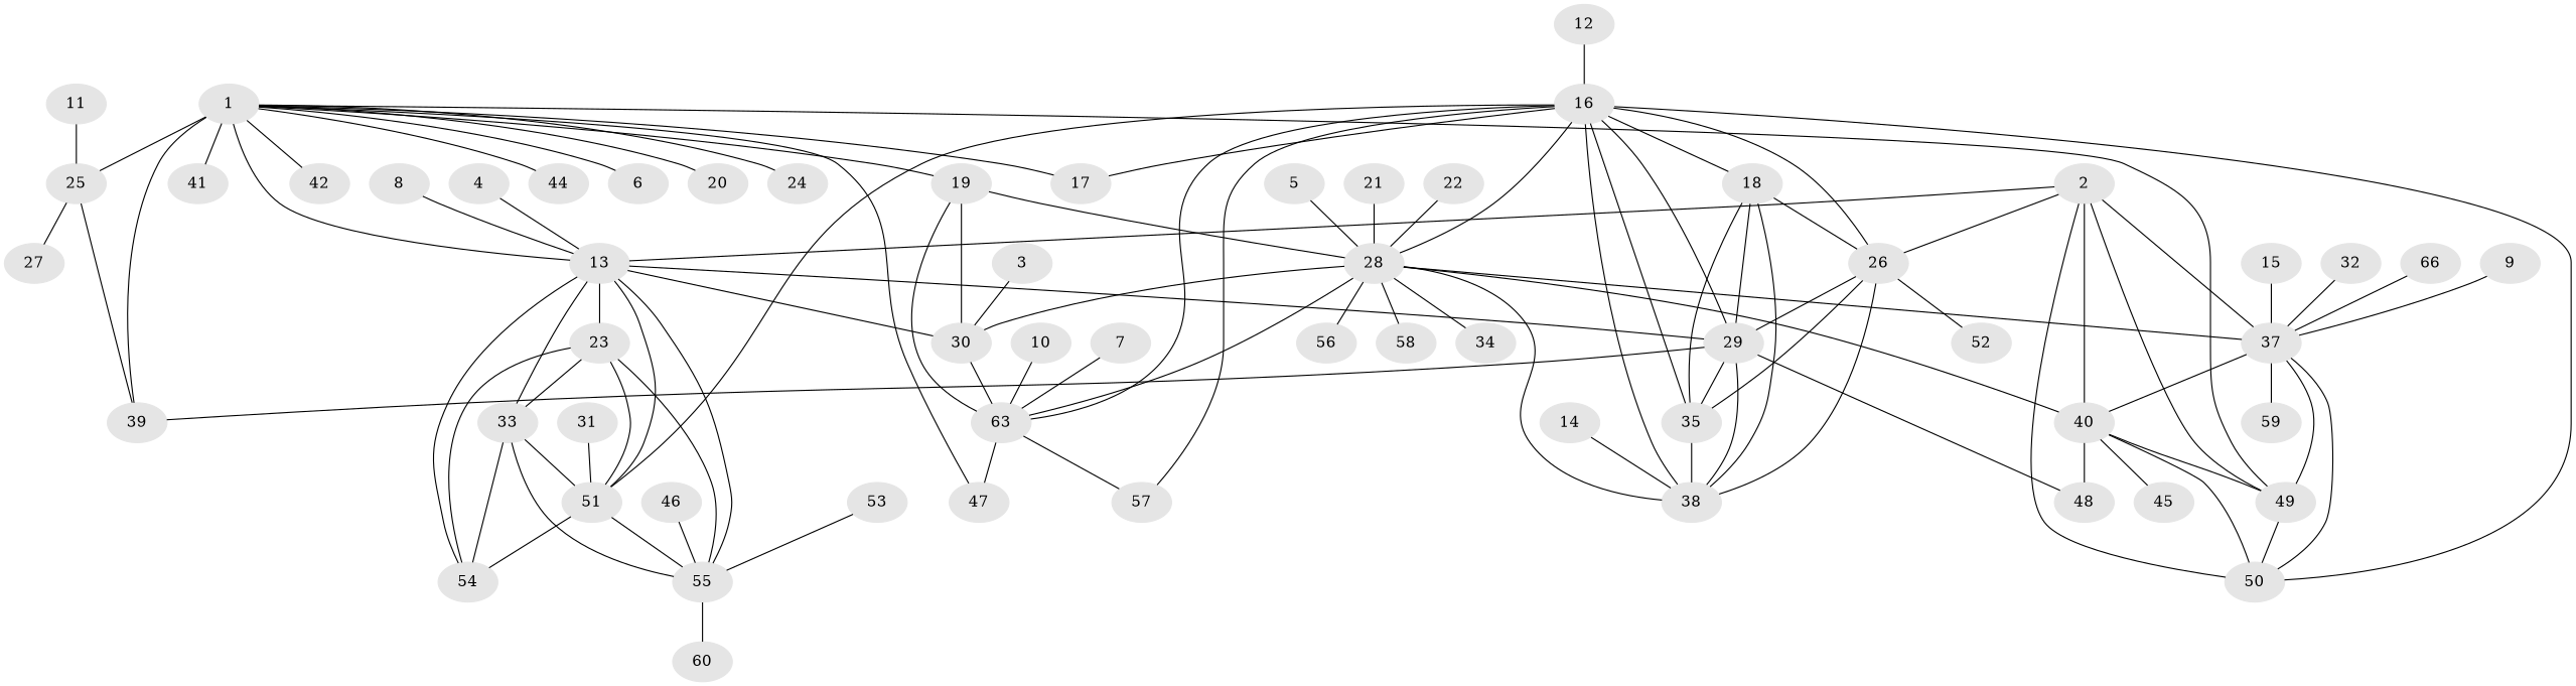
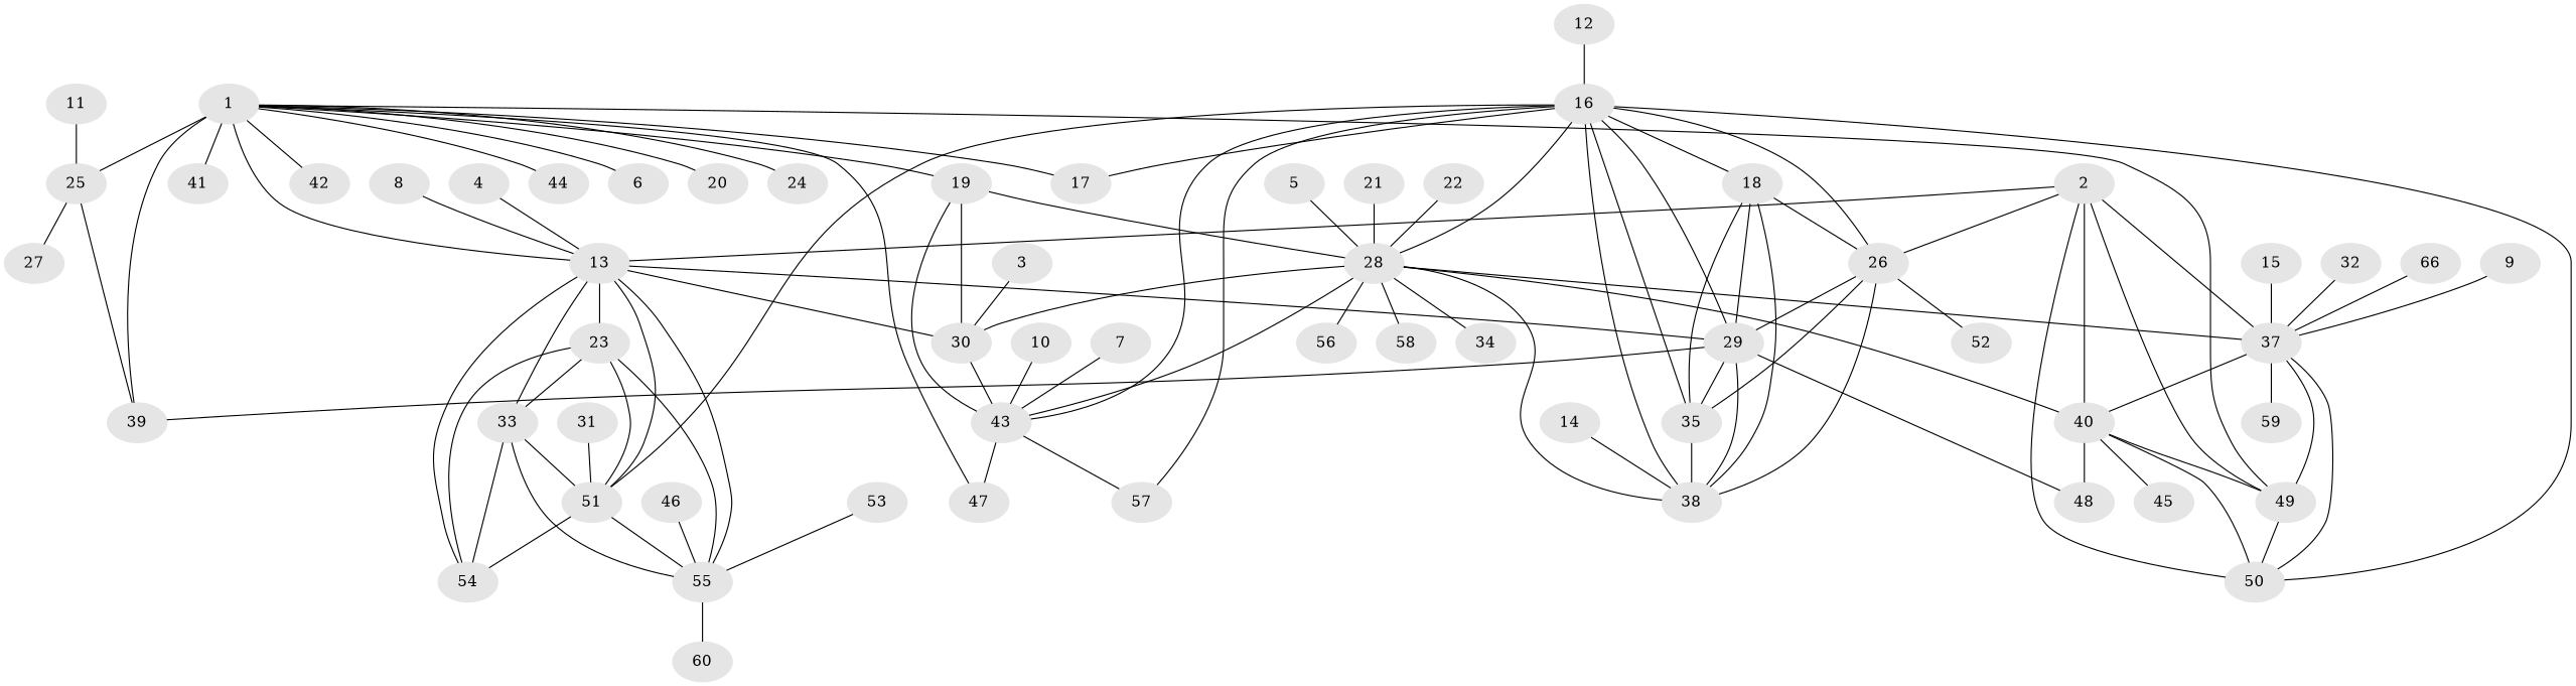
  graph {
    node [color=gray90 style=filled]
    edge [weight=1.0]
    1
    6
    13
    17
    19
    20
    24
    25
    39
    41
    42
    44
    47
    49
    30
    23
    29
    33
    51
    54
    55
    28
-   43 [label=63]
+   43
    27
    50
    2
    26
    37
    40
    38
    35
    52
    59
    48
    45
    3
    4
    5
    34
    56
    58
    7
    57
    8
    9
    10
    11
    12
    16
    18
    60
    14
    15
    21
    22
    31
    32
    n58 [label=66]
    46
    53
    1 -- 6
    1 -- 13
    1 -- 17
    1 -- 19
    1 -- 20
    1 -- 24
    1 -- 25 [weight=3.0]
    1 -- 39 [weight=6.0]
    1 -- 41
    1 -- 42
    1 -- 44
    1 -- 47
    1 -- 49
    13 -- 30
    13 -- 23
    13 -- 29
    13 -- 33
    13 -- 51
    13 -- 54
    13 -- 55
    19 -- 30 [weight=3.0]
    19 -- 28 [weight=3.0]
    19 -- 43 [weight=3.0]
    25 -- 39 [weight=2.0]
    25 -- 27
    49 -- 50
    30 -- 43
    23 -- 33
    23 -- 51
    23 -- 54
    23 -- 55
    29 -- 39 [weight=2.0]
    29 -- 38
    29 -- 35
    29 -- 48
    33 -- 51
    33 -- 54
    33 -- 55
    51 -- 54
    51 -- 55
    55 -- 60
    28 -- 30
    28 -- 43
    28 -- 37
    28 -- 40
    28 -- 38
    28 -- 34
    28 -- 56
    28 -- 58
    43 -- 47
    43 -- 57
    2 -- 13
    2 -- 49 [weight=2.0]
    2 -- 50 [weight=2.0]
    2 -- 26
    2 -- 37 [weight=2.0]
    2 -- 40 [weight=2.0]
    26 -- 29
    26 -- 38
    26 -- 35
    26 -- 52
    37 -- 49
    37 -- 50
    37 -- 40
    37 -- 59
    40 -- 49
    40 -- 50
    40 -- 48
    40 -- 45
    35 -- 38
    3 -- 30
    4 -- 13
    5 -- 28
    7 -- 43
    8 -- 13
    9 -- 37
    10 -- 43
    11 -- 25
    12 -- 16
    16 -- 17
    16 -- 29
    16 -- 51
    16 -- 28
    16 -- 43
    16 -- 50
    16 -- 26
    16 -- 38
    16 -- 35
    16 -- 57
    16 -- 18
    18 -- 29
    18 -- 26
    18 -- 38
    18 -- 35
    14 -- 38
    15 -- 37
    21 -- 28
    22 -- 28
    31 -- 51
    32 -- 37
    n58 -- 37
    46 -- 55
    53 -- 55
  }
